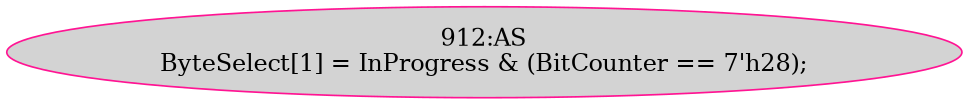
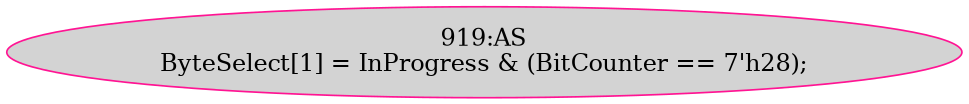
  strict digraph {
-   n1 [ast="<pyverilog.vparser.ast.Assign object at 0x7f4155410290>" def_var="['ByteSelect']" fillcolor=lightgrey label="912:AS\nByteSelect[1] = InProgress & (BitCounter == 7'h28);" statements="[]" style=filled typ=Assign use_var="['InProgress', 'BitCounter']" color=deeppink]
+   n1 [ast="<pyverilog.vparser.ast.Assign object at 0x7f4155410290>" def_var="['ByteSelect']" fillcolor=lightgrey label="919:AS\nByteSelect[1] = InProgress & (BitCounter == 7'h28);" statements="[]" style=filled typ=Assign use_var="['InProgress', 'BitCounter']" color=deeppink]
  }
